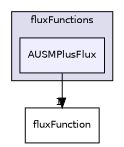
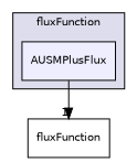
  digraph {
    compound=true
    node [fontname=Helvetica fontsize=10 shape=box]
    n1 [fillcolor="#eeeeff" label=AUSMPlusFlux pencolor=black style=filled]
    n2 [label=fluxFunction]
    subgraph cluster_1 {
      bgcolor="#ddddee"
      fontname=Helvetica
      fontsize=10
-     label=fluxFunctions
+     label=fluxFunction
      pencolor=black
      n1
    }
    n1 -> n2 [headlabel=1 labeldistance=1.5 labelfontname=Helvetica labelfontsize=10]
  }
